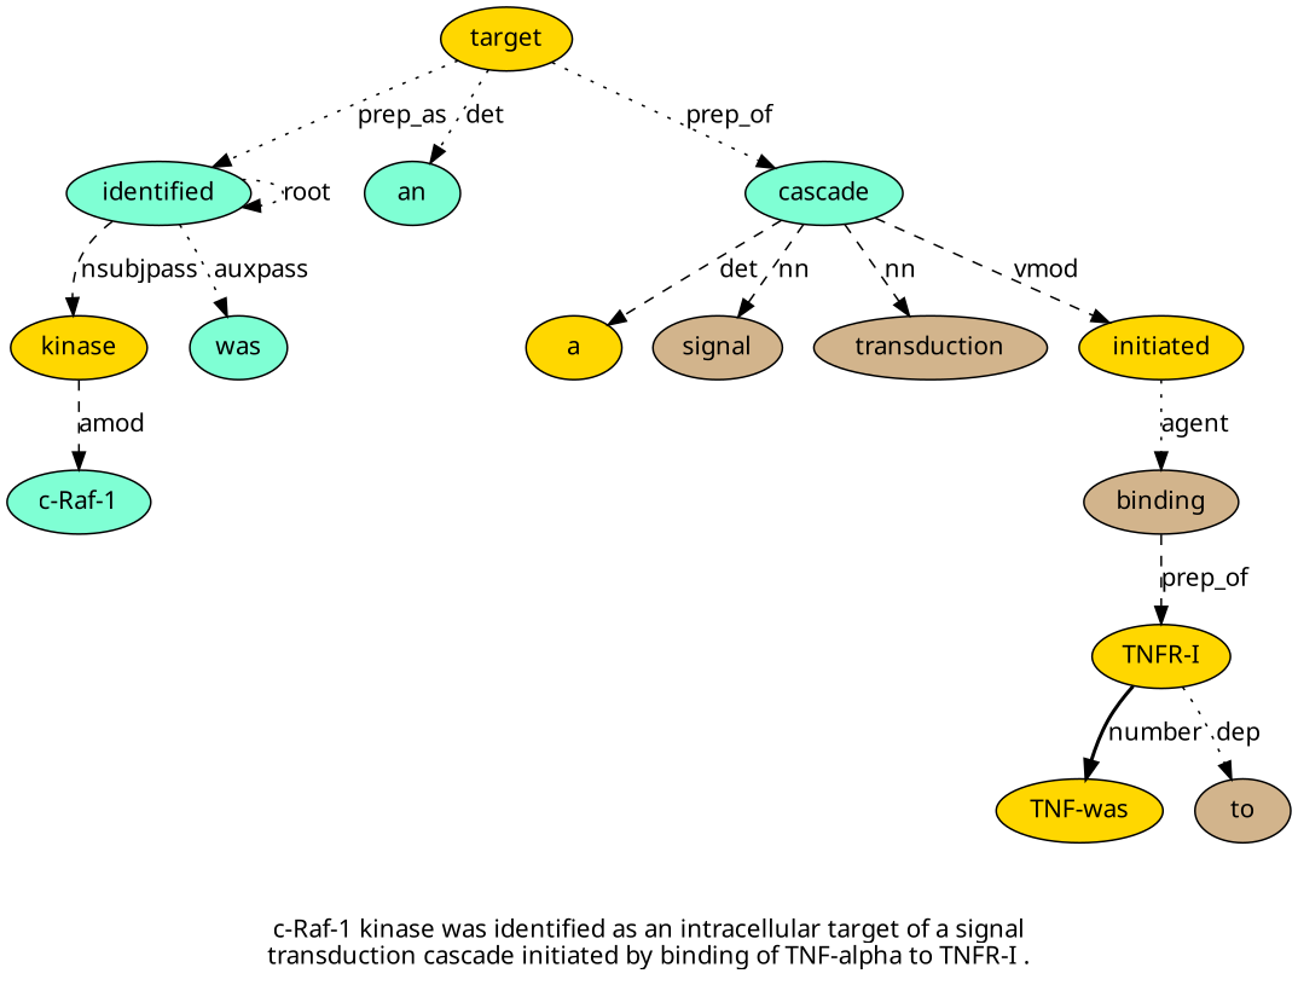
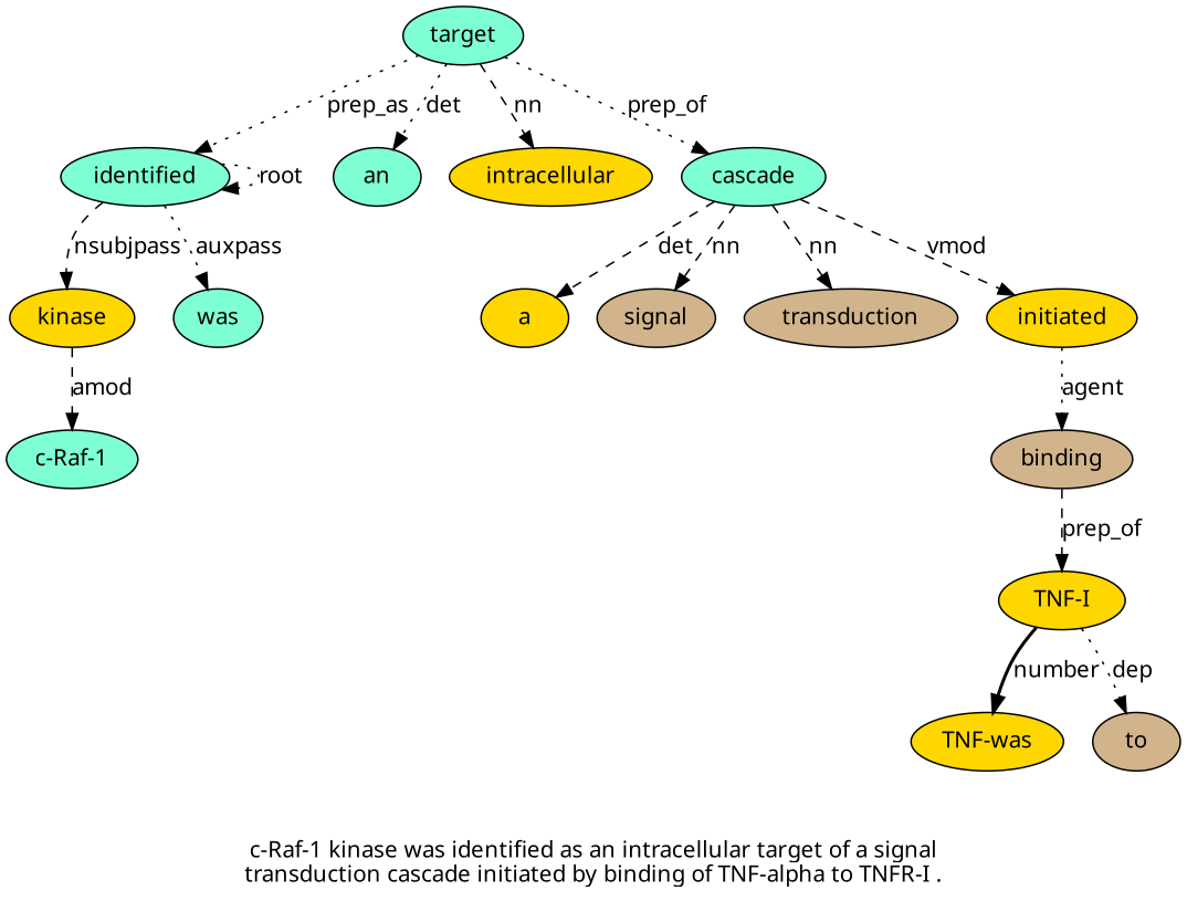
  digraph {
    fontname="Noto Sans"
    label="c-Raf-1 kinase was identified as an intracellular target of a signal\ntransduction cascade initiated by binding of TNF-alpha to TNFR-I ."
    node [fillcolor=gold fontname="Noto Sans" style=filled]
    edge [fontname="Noto Sans" style=dashed]
    n1 [label=kinase]
    n2 [fillcolor=aquamarine label="c-Raf-1"]
    n3 [fillcolor=aquamarine label=identified]
    n4 [fillcolor=aquamarine label=was]
-   n5 [label=target]
+   n5 [fillcolor=aquamarine label=target]
    n6 [fillcolor=aquamarine label=an]
+   n7 [label=intracellular]
    n8 [fillcolor=aquamarine label=cascade]
    n9 [label=a]
    n10 [fillcolor=tan label=signal]
    n11 [fillcolor=tan label=transduction]
    n12 [label=initiated]
    n13 [fillcolor=tan label=binding]
-   n14 [label="TNFR-I"]
+   n14 [label="TNF-I"]
    n15 [label="TNF-was"]
    n16 [fillcolor=tan label=to]
    n1 -> n2 [label=amod]
    n3 -> n1 [label=nsubjpass]
    n3 -> n3 [label=root style=dotted]
    n3 -> n4 [label=auxpass style=dotted]
    n5 -> n3 [label=prep_as style=dotted]
    n5 -> n6 [label=det style=dotted]
+   n5 -> n7 [label=nn]
    n5 -> n8 [label=prep_of style=dotted]
    n8 -> n9 [label=det]
    n8 -> n10 [label=nn]
    n8 -> n11 [label=nn]
    n8 -> n12 [label=vmod]
    n12 -> n13 [label=agent style=dotted]
    n13 -> n14 [label=prep_of]
    n14 -> n15 [label=number style=bold]
    n14 -> n16 [label=dep style=dotted]
  }
